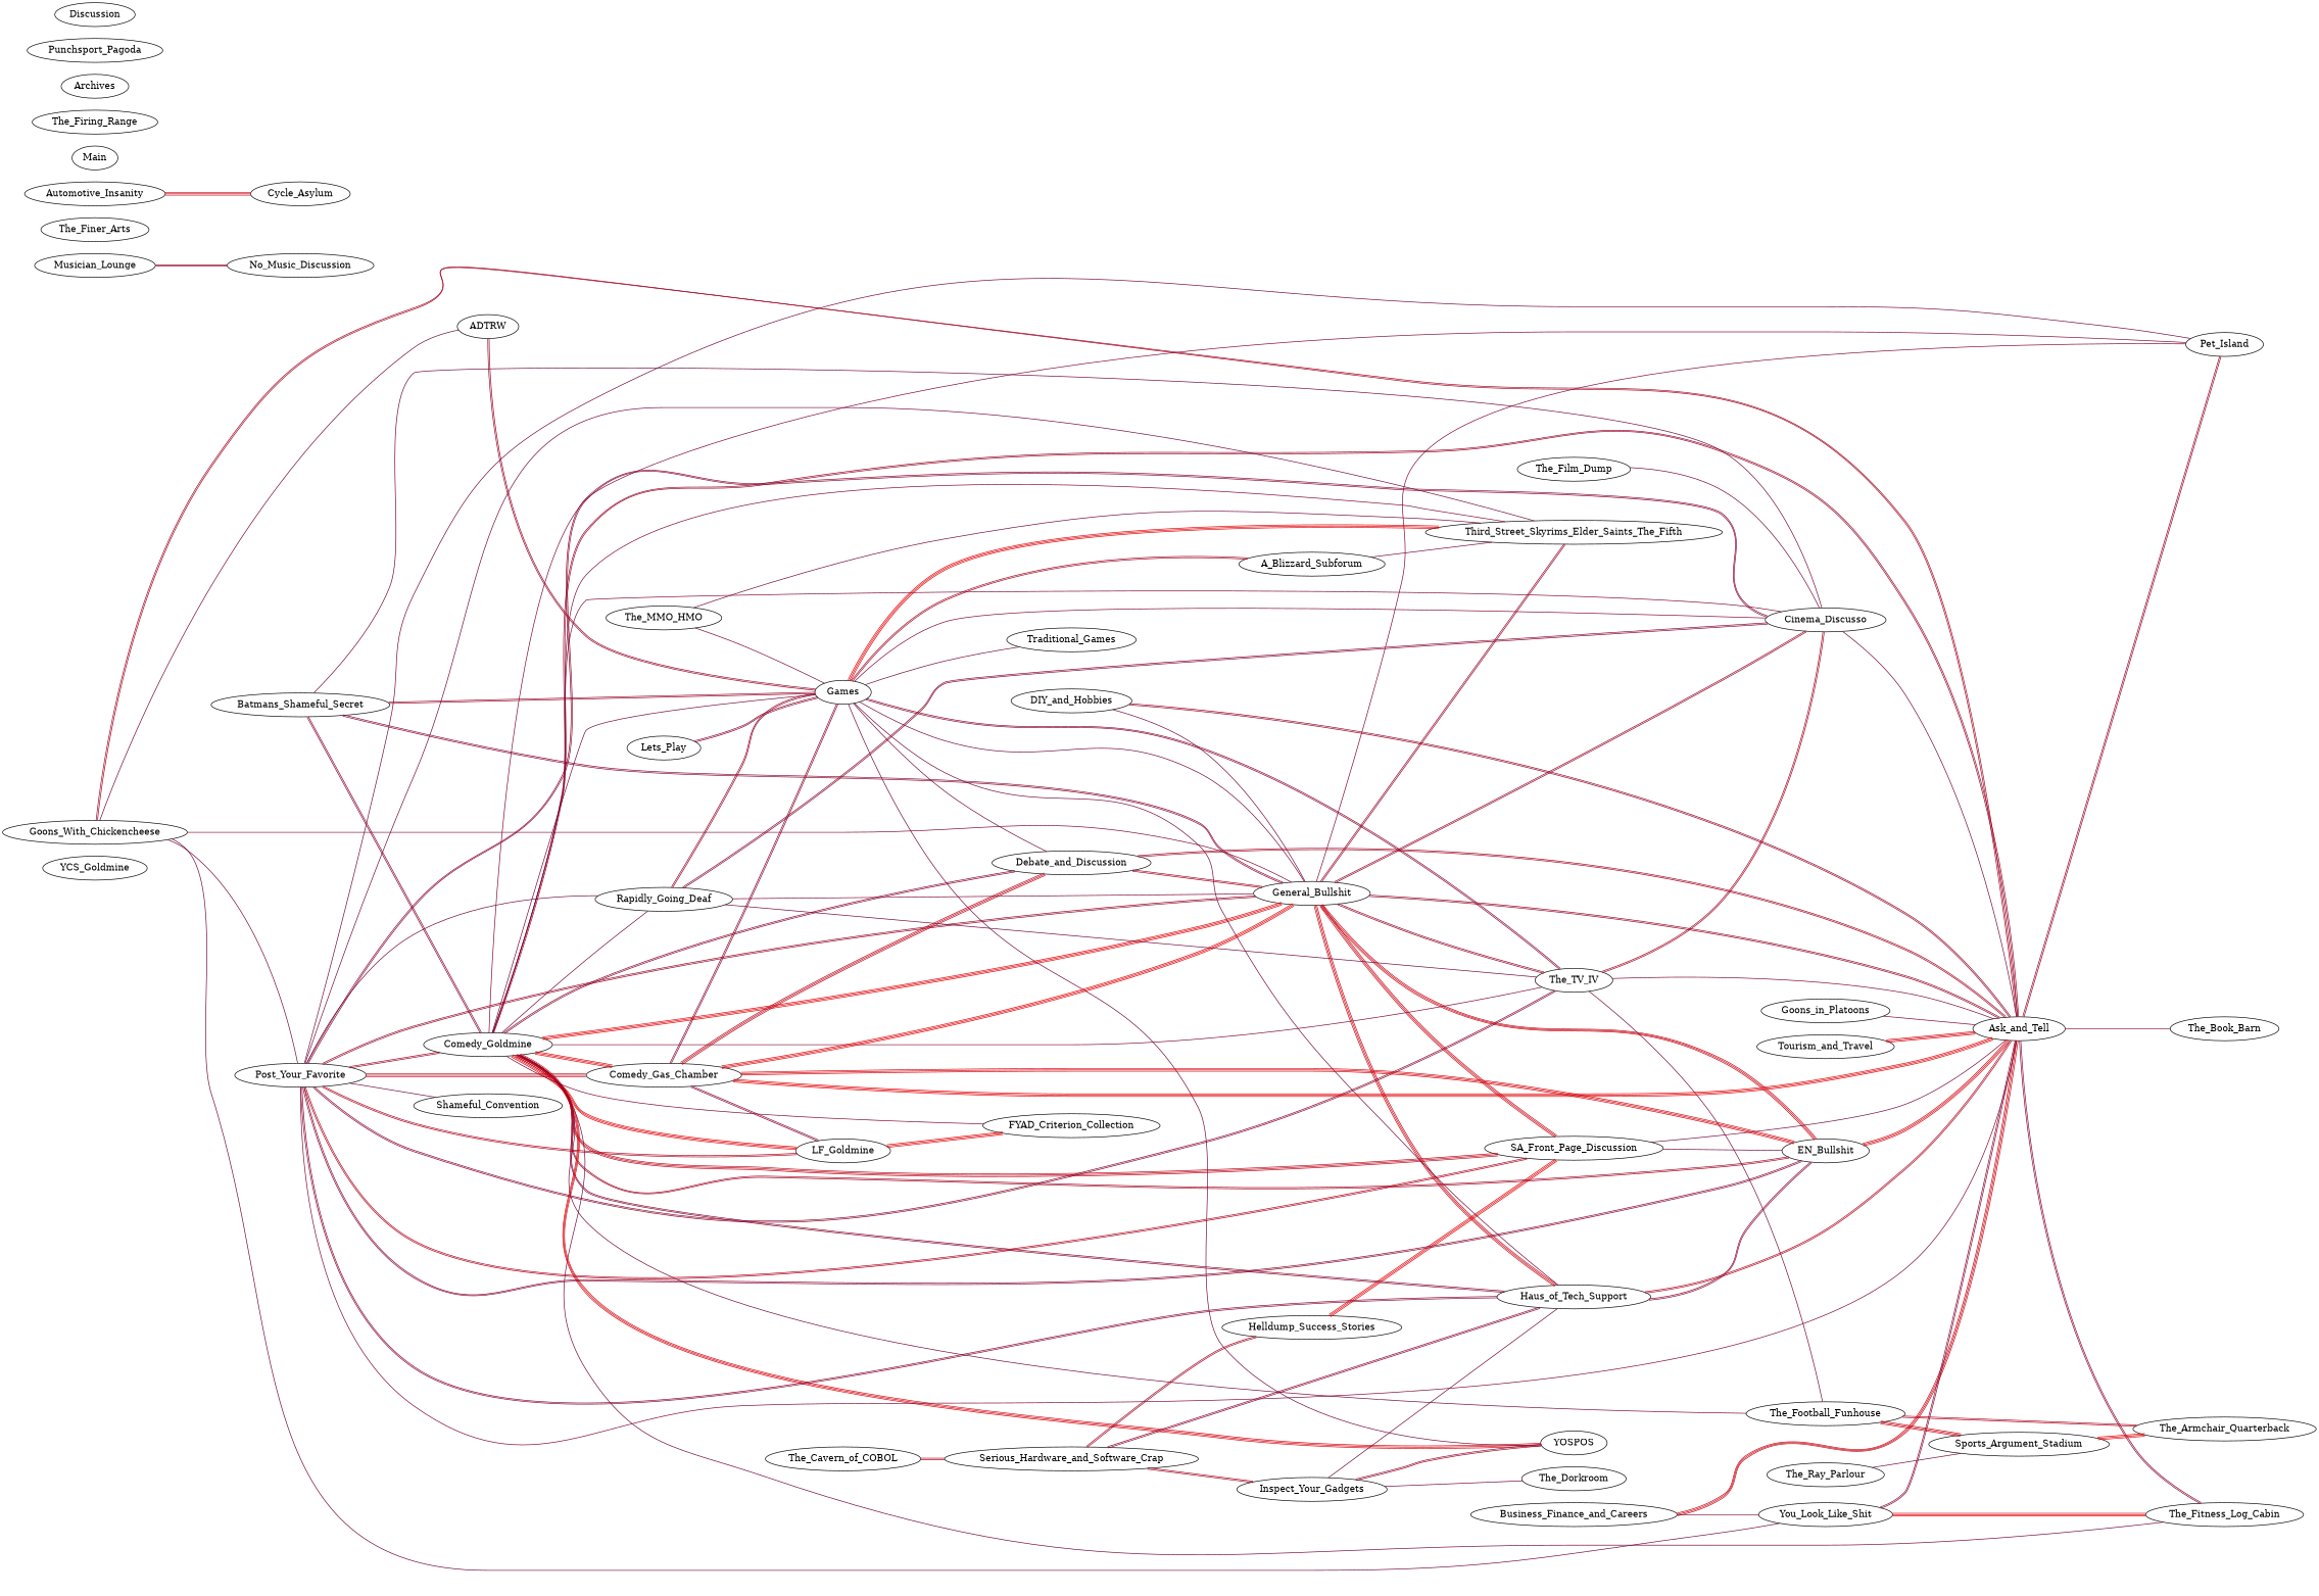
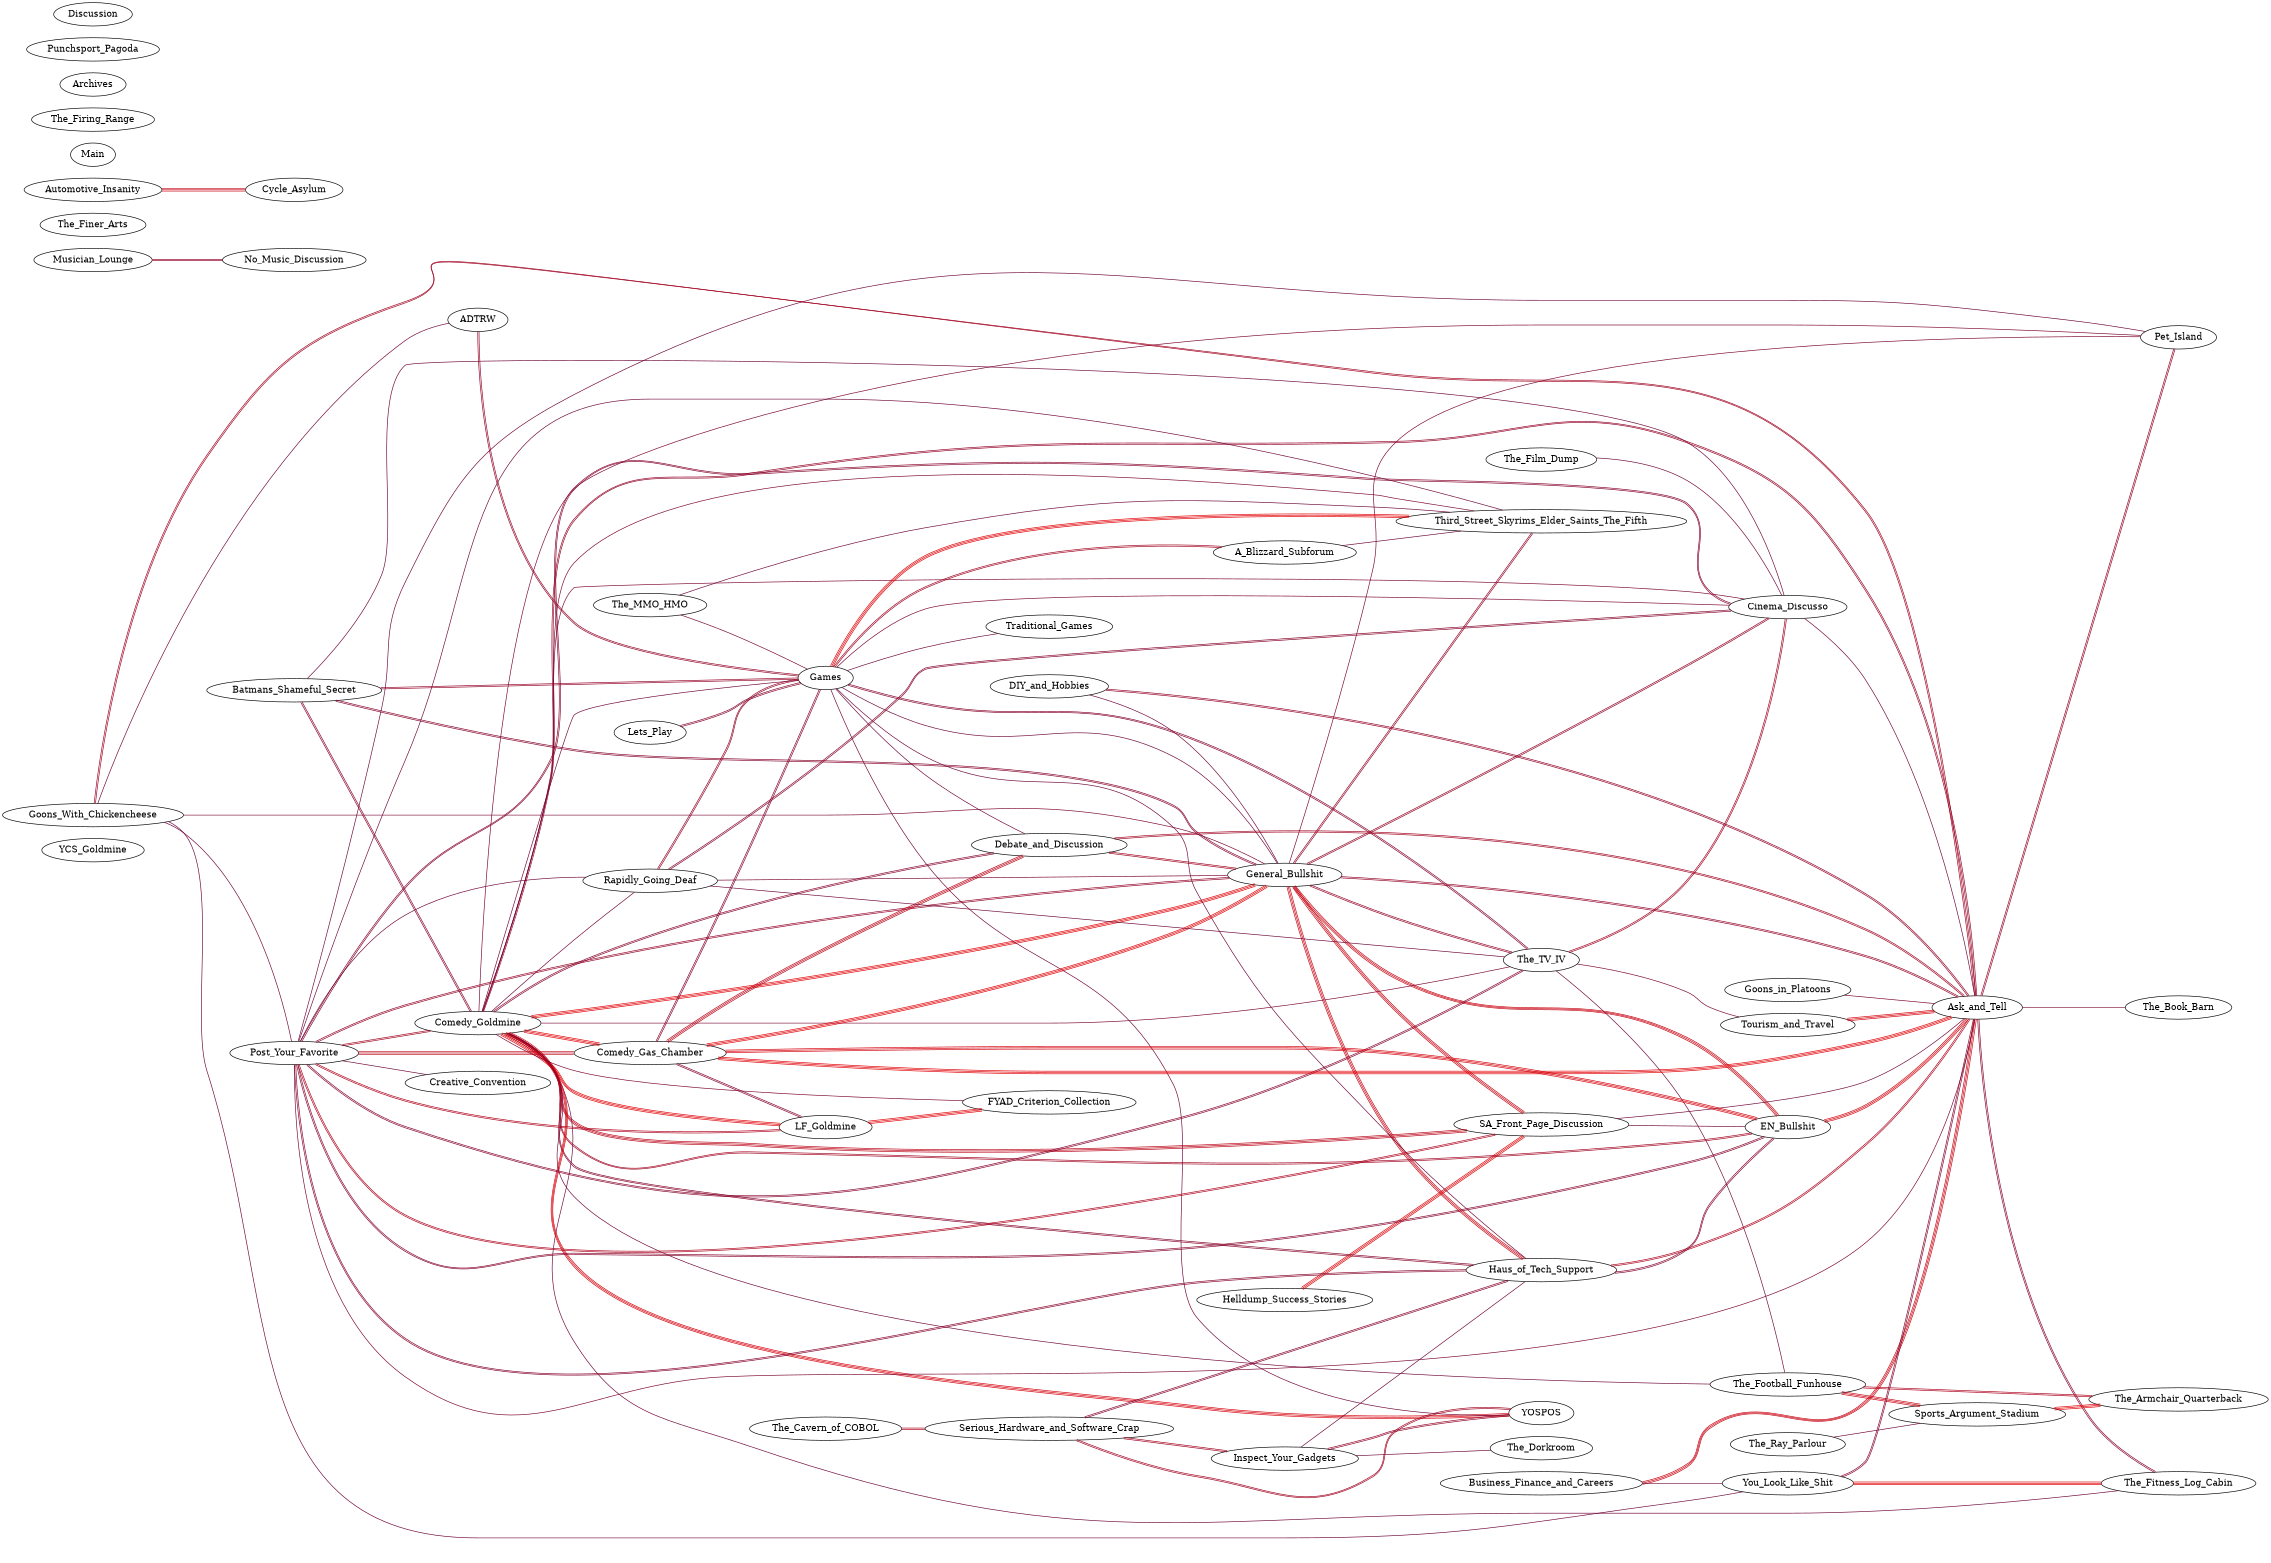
  graph {
    rankdir=LR
    edge [color="#6E0538"]
    YCS_Goldmine
    DIY_and_Hobbies
    General_Bullshit
    Ask_and_Tell
    SA_Front_Page_Discussion
    Cinema_Discusso
    The_TV_IV
    Haus_of_Tech_Support
    EN_Bullshit
    Third_Street_Skyrims_Elder_Saints_The_Fifth
    Pet_Island
    The_Fitness_Log_Cabin
    The_Book_Barn
    Helldump_Success_Stories
    Batmans_Shameful_Secret
    Comedy_Goldmine
    Games
    Post_Your_Favorite
    Comedy_Gas_Chamber
    Rapidly_Going_Deaf
    LF_Goldmine
-   Creative_Convention [label=Shameful_Convention]
+   Creative_Convention
    YOSPOS
    Debate_and_Discussion
    The_Football_Funhouse
    FYAD_Criterion_Collection
    A_Blizzard_Subforum
    Traditional_Games
    The_Cavern_of_COBOL
    Serious_Hardware_and_Software_Crap
    Inspect_Your_Gadgets
    Business_Finance_and_Careers
    You_Look_Like_Shit
    Musician_Lounge
    No_Music_Discussion
    Goons_With_Chickencheese
    ADTRW
    The_Dorkroom
    The_Finer_Arts
    Automotive_Insanity
    Cycle_Asylum
    Sports_Argument_Stadium
    The_Armchair_Quarterback
    The_MMO_HMO
    Main
    Lets_Play
    The_Film_Dump
    Tourism_and_Travel
    Goons_in_Platoons
    The_Firing_Range
    The_Ray_Parlour
    Archives
    Punchsport_Pagoda
    Discussion
    DIY_and_Hobbies -- General_Bullshit
    DIY_and_Hobbies -- Ask_and_Tell [color="#940327:#940327"]
    General_Bullshit -- Ask_and_Tell [color="#940327:#940327"]
    General_Bullshit -- SA_Front_Page_Discussion [color="#C70110:#C70110:#C70110"]
    General_Bullshit -- Cinema_Discusso [color="#940327:#940327"]
    General_Bullshit -- The_TV_IV [color="#940327:#940327"]
    General_Bullshit -- Haus_of_Tech_Support [color="#C70110:#C70110:#C70110"]
    General_Bullshit -- EN_Bullshit [color="#C70110:#C70110:#C70110"]
    General_Bullshit -- Third_Street_Skyrims_Elder_Saints_The_Fifth [color="#940327:#940327"]
    General_Bullshit -- Pet_Island [color="#7A0432"]
    Ask_and_Tell -- Pet_Island [color="#940327:#940327"]
    Ask_and_Tell -- The_Fitness_Log_Cabin [color="#87042C:#87042C"]
    Ask_and_Tell -- The_Book_Barn [color="#7A0432"]
    SA_Front_Page_Discussion -- Ask_and_Tell
    SA_Front_Page_Discussion -- EN_Bullshit
    Cinema_Discusso -- Ask_and_Tell
-   The_TV_IV -- Ask_and_Tell [color="#7A0432"]
+   The_TV_IV -- Tourism_and_Travel [color="#7A0432"]
    The_TV_IV -- Cinema_Discusso [color="#A10321:#A10321"]
    The_TV_IV -- The_Football_Funhouse
    Haus_of_Tech_Support -- Ask_and_Tell [color="#AE021C:#AE021C"]
    Haus_of_Tech_Support -- EN_Bullshit [color="#87042C:#87042C"]
    EN_Bullshit -- Ask_and_Tell [color="#D4010B:#D4010B:#D4010B"]
    Helldump_Success_Stories -- SA_Front_Page_Discussion [color="#E10005:#E10005:#E10005"]
    Batmans_Shameful_Secret -- General_Bullshit [color="#87042C:#87042C"]
    Batmans_Shameful_Secret -- Cinema_Discusso
    Batmans_Shameful_Secret -- Comedy_Goldmine [color="#87042C:#87042C"]
    Batmans_Shameful_Secret -- Games [color="#940327:#940327"]
    Comedy_Goldmine -- General_Bullshit [color="#E10005:#E10005:#E10005"]
    Comedy_Goldmine -- Ask_and_Tell [color="#940327:#940327"]
    Comedy_Goldmine -- SA_Front_Page_Discussion [color="#BA0216:#BA0216:#BA0216"]
    Comedy_Goldmine -- Cinema_Discusso [color="#7A0432"]
    Comedy_Goldmine -- The_TV_IV [color="#7A0432"]
    Comedy_Goldmine -- Haus_of_Tech_Support [color="#87042C:#87042C"]
    Comedy_Goldmine -- EN_Bullshit [color="#A10321:#A10321"]
    Comedy_Goldmine -- Third_Street_Skyrims_Elder_Saints_The_Fifth [color="#7A0432"]
    Comedy_Goldmine -- Pet_Island [color="#7A0432"]
    Comedy_Goldmine -- The_Fitness_Log_Cabin
    Comedy_Goldmine -- Games
    Comedy_Goldmine -- Comedy_Gas_Chamber [color="#E10005:#E10005:#E10005"]
    Comedy_Goldmine -- Rapidly_Going_Deaf
    Comedy_Goldmine -- LF_Goldmine [color="#E10005:#E10005:#E10005"]
    Comedy_Goldmine -- YOSPOS [color="#D4010B:#D4010B:#D4010B"]
    Comedy_Goldmine -- Debate_and_Discussion [color="#87042C:#87042C"]
    Comedy_Goldmine -- The_Football_Funhouse
    Comedy_Goldmine -- FYAD_Criterion_Collection [color="#7A0432"]
    Games -- General_Bullshit
    Games -- Cinema_Discusso [color="#7A0432"]
    Games -- The_TV_IV [color="#87042C:#87042C"]
    Games -- Haus_of_Tech_Support
    Games -- Third_Street_Skyrims_Elder_Saints_The_Fifth [color="#E10005:#E10005:#E10005"]
    Games -- YOSPOS
    Games -- Debate_and_Discussion
    Games -- A_Blizzard_Subforum [color="#A10321:#A10321"]
    Games -- Traditional_Games
    Post_Your_Favorite -- General_Bullshit [color="#940327:#940327"]
    Post_Your_Favorite -- Ask_and_Tell [color="#7A0432"]
    Post_Your_Favorite -- SA_Front_Page_Discussion [color="#AE021C:#AE021C"]
    Post_Your_Favorite -- Cinema_Discusso [color="#87042C:#87042C"]
    Post_Your_Favorite -- The_TV_IV [color="#87042C:#87042C"]
    Post_Your_Favorite -- Haus_of_Tech_Support [color="#87042C:#87042C"]
    Post_Your_Favorite -- EN_Bullshit [color="#87042C:#87042C"]
    Post_Your_Favorite -- Third_Street_Skyrims_Elder_Saints_The_Fifth
    Post_Your_Favorite -- Pet_Island
    Post_Your_Favorite -- Comedy_Goldmine [color="#A10321:#A10321"]
    Post_Your_Favorite -- Comedy_Gas_Chamber [color="#BA0216:#BA0216:#BA0216"]
    Post_Your_Favorite -- Rapidly_Going_Deaf
    Post_Your_Favorite -- LF_Goldmine [color="#AE021C:#AE021C"]
    Post_Your_Favorite -- Creative_Convention
    Comedy_Gas_Chamber -- General_Bullshit [color="#E10005:#E10005:#E10005"]
    Comedy_Gas_Chamber -- Ask_and_Tell [color="#E10005:#E10005:#E10005"]
    Comedy_Gas_Chamber -- EN_Bullshit [color="#D4010B:#D4010B:#D4010B"]
    Comedy_Gas_Chamber -- Games [color="#87042C:#87042C"]
    Comedy_Gas_Chamber -- LF_Goldmine [color="#87042C:#87042C"]
    Comedy_Gas_Chamber -- Debate_and_Discussion [color="#BA0216:#BA0216:#BA0216"]
    Rapidly_Going_Deaf -- General_Bullshit [color="#7A0432"]
    Rapidly_Going_Deaf -- Cinema_Discusso [color="#87042C:#87042C"]
    Rapidly_Going_Deaf -- The_TV_IV
    Rapidly_Going_Deaf -- Games [color="#940327:#940327"]
    LF_Goldmine -- FYAD_Criterion_Collection [color="#E10005:#E10005:#E10005"]
    Debate_and_Discussion -- General_Bullshit [color="#A10321:#A10321"]
    Debate_and_Discussion -- Ask_and_Tell [color="#A10321:#A10321"]
    The_Football_Funhouse -- Sports_Argument_Stadium [color="#C70110:#C70110:#C70110"]
    The_Football_Funhouse -- The_Armchair_Quarterback [color="#AE021C:#AE021C"]
    A_Blizzard_Subforum -- Third_Street_Skyrims_Elder_Saints_The_Fifth
    The_Cavern_of_COBOL -- Serious_Hardware_and_Software_Crap [color="#AE021C:#AE021C"]
    Serious_Hardware_and_Software_Crap -- Haus_of_Tech_Support [color="#87042C:#87042C"]
-   Serious_Hardware_and_Software_Crap -- Helldump_Success_Stories [color="#A10321:#A10321"]
+   Serious_Hardware_and_Software_Crap -- YOSPOS [color="#A10321:#A10321"]
    Serious_Hardware_and_Software_Crap -- Inspect_Your_Gadgets [color="#A10321:#A10321"]
    Inspect_Your_Gadgets -- Haus_of_Tech_Support
    Inspect_Your_Gadgets -- YOSPOS [color="#940327:#940327"]
    Inspect_Your_Gadgets -- The_Dorkroom
    Business_Finance_and_Careers -- Ask_and_Tell [color="#C70110:#C70110:#C70110"]
    Business_Finance_and_Careers -- You_Look_Like_Shit
    You_Look_Like_Shit -- Ask_and_Tell [color="#87042C:#87042C"]
    You_Look_Like_Shit -- The_Fitness_Log_Cabin [color="#E10005:#E10005:#E10005"]
    Musician_Lounge -- No_Music_Discussion [color="#940327:#940327"]
    Goons_With_Chickencheese -- General_Bullshit [color="#7A0432"]
    Goons_With_Chickencheese -- Ask_and_Tell [color="#A10321:#A10321"]
    Goons_With_Chickencheese -- Post_Your_Favorite
    Goons_With_Chickencheese -- You_Look_Like_Shit
    Goons_With_Chickencheese -- ADTRW
    ADTRW -- Games [color="#940327:#940327"]
    Automotive_Insanity -- Cycle_Asylum [color="#C70110:#C70110:#C70110"]
    Sports_Argument_Stadium -- The_Armchair_Quarterback [color="#E10005:#E10005:#E10005"]
    The_MMO_HMO -- Third_Street_Skyrims_Elder_Saints_The_Fifth
    The_MMO_HMO -- Games [color="#7A0432"]
    Lets_Play -- Games [color="#87042C:#87042C"]
    The_Film_Dump -- Cinema_Discusso
    Tourism_and_Travel -- Ask_and_Tell [color="#D4010B:#D4010B:#D4010B"]
    Goons_in_Platoons -- Ask_and_Tell [color="#7A0432"]
    The_Ray_Parlour -- Sports_Argument_Stadium
  }
